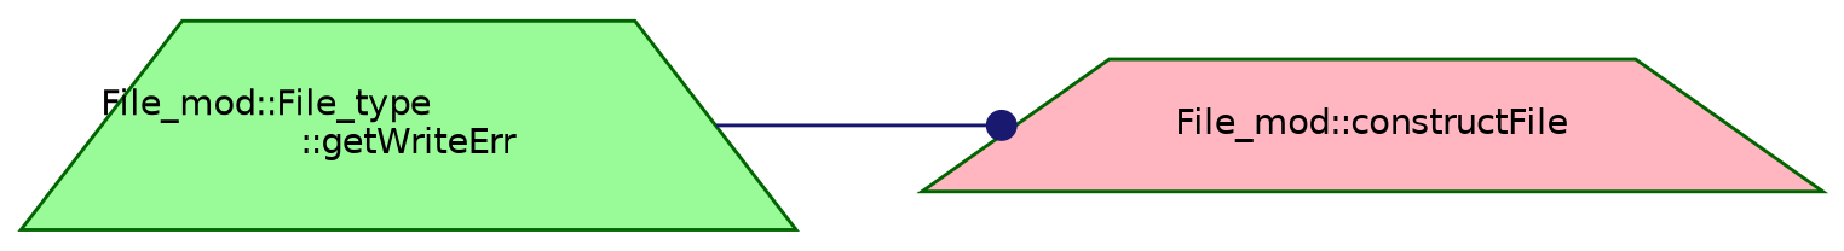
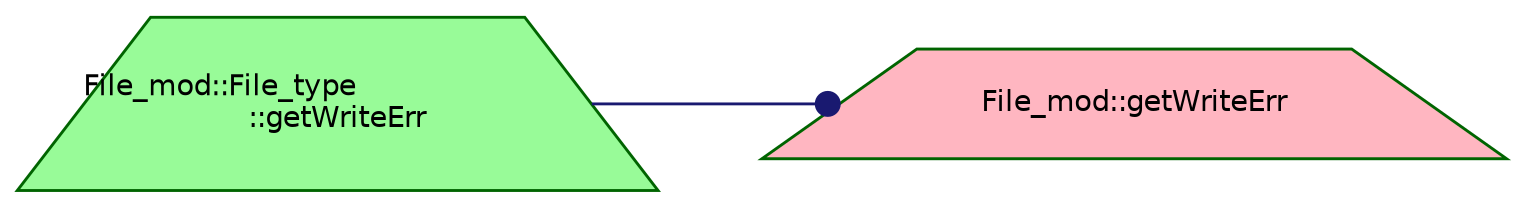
  digraph {
    rankdir=LR
    node [color=darkgreen fontname=Helvetica fontsize=10 shape=trapezium style=filled]
    n1 [fillcolor=palegreen fontcolor=black height=0.2 label="File_mod::File_type\l::getWriteErr" width=0.4]
-   n2 [fillcolor=lightpink height=0.2 label="File_mod::constructFile" width=0.4]
+   n2 [fillcolor=lightpink height=0.2 label="File_mod::getWriteErr" width=0.4]
    n1 -> n2 [color=midnightblue fontname=Helvetica fontsize=10 labelfontname=Helvetica labelfontsize=10 style=solid arrowhead=dot]
  }
